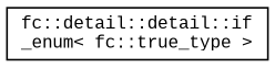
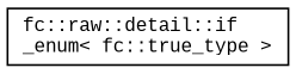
  digraph {
    rankdir=LR
    fontname="Liberation Mono"
-   n1 [color=black fillcolor=white fontname="Liberation Mono" fontsize=10 height=0.2 label="fc::detail::detail::if\l_enum\< fc::true_type \>" shape=record style=filled width=0.4]
+   n1 [color=black fillcolor=white fontname="Liberation Mono" fontsize=10 height=0.2 label="fc::raw::detail::if\l_enum\< fc::true_type \>" shape=record style=filled width=0.4]
  }
